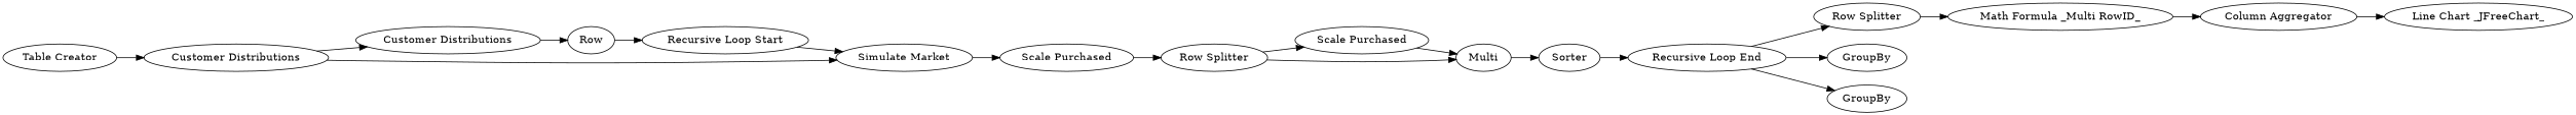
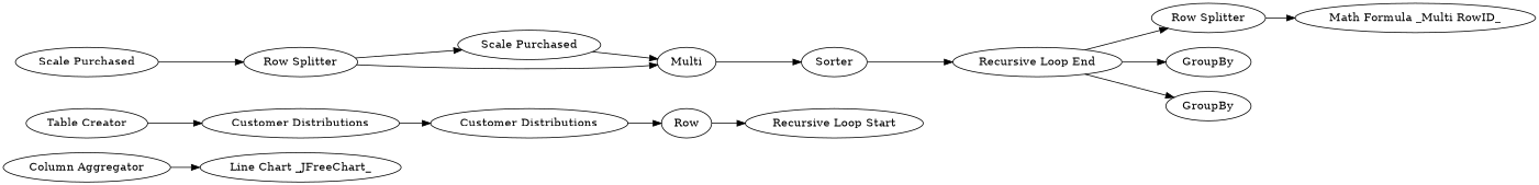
  digraph {
    rankdir=LR
    n1 [label="Column Aggregator"]
    n2 [label="Line Chart _JFreeChart_"]
    n3 [label="Customer Distributions"]
    n4 [label=Row]
    n5 [label="Recursive Loop Start"]
-   n6 [label="Simulate Market"]
    n7 [label="Customer Distributions"]
    n8 [label="Scale Purchased"]
    n9 [label="Row Splitter"]
    n10 [label="Row Splitter"]
    n11 [label="Math Formula _Multi RowID_"]
    n12 [label="Recursive Loop End"]
    n13 [label=GroupBy]
    n14 [label=GroupBy]
    n15 [label="Scale Purchased"]
    n16 [label=Multi]
    n17 [label=Sorter]
    n18 [label="Table Creator"]
    n1 -> n2
    n3 -> n4
    n4 -> n5
-   n5 -> n6
-   n6 -> n8
    n7 -> n3
-   n7 -> n6
    n8 -> n9
    n9 -> n15
    n9 -> n16
    n10 -> n11
-   n11 -> n1
    n12 -> n10
    n12 -> n13
    n12 -> n14
    n15 -> n16
    n16 -> n17
    n17 -> n12
    n18 -> n7
  }
